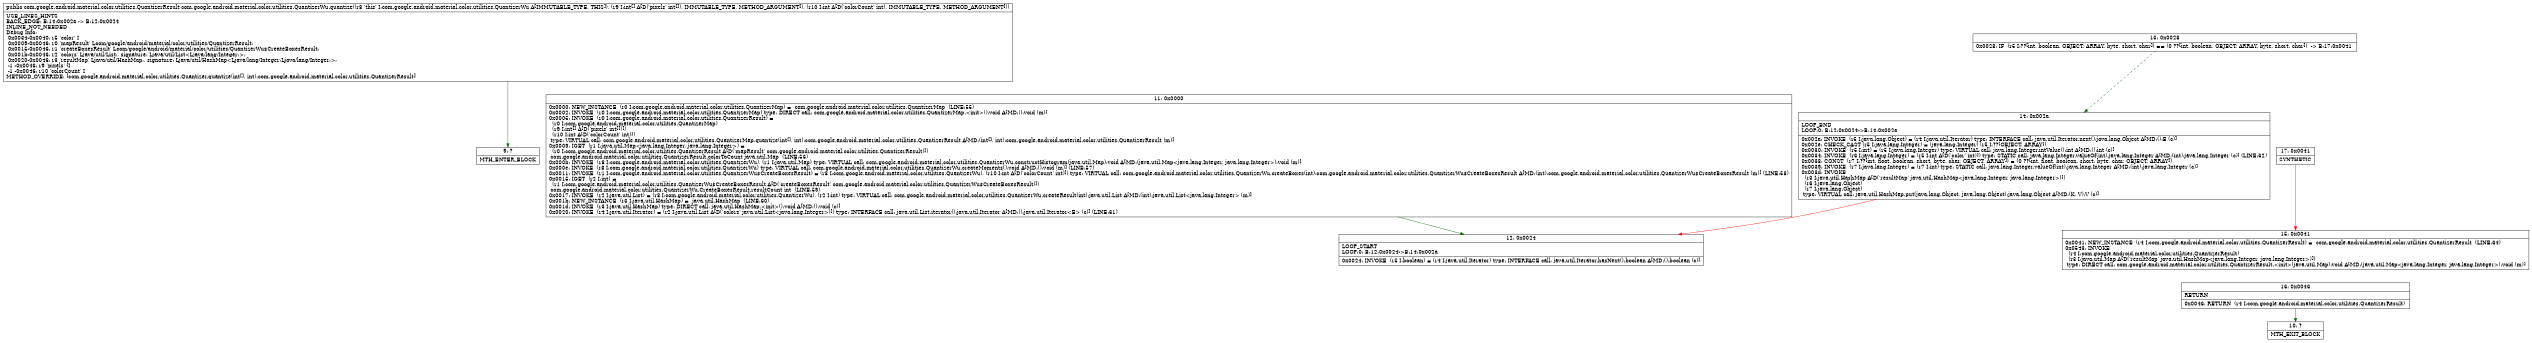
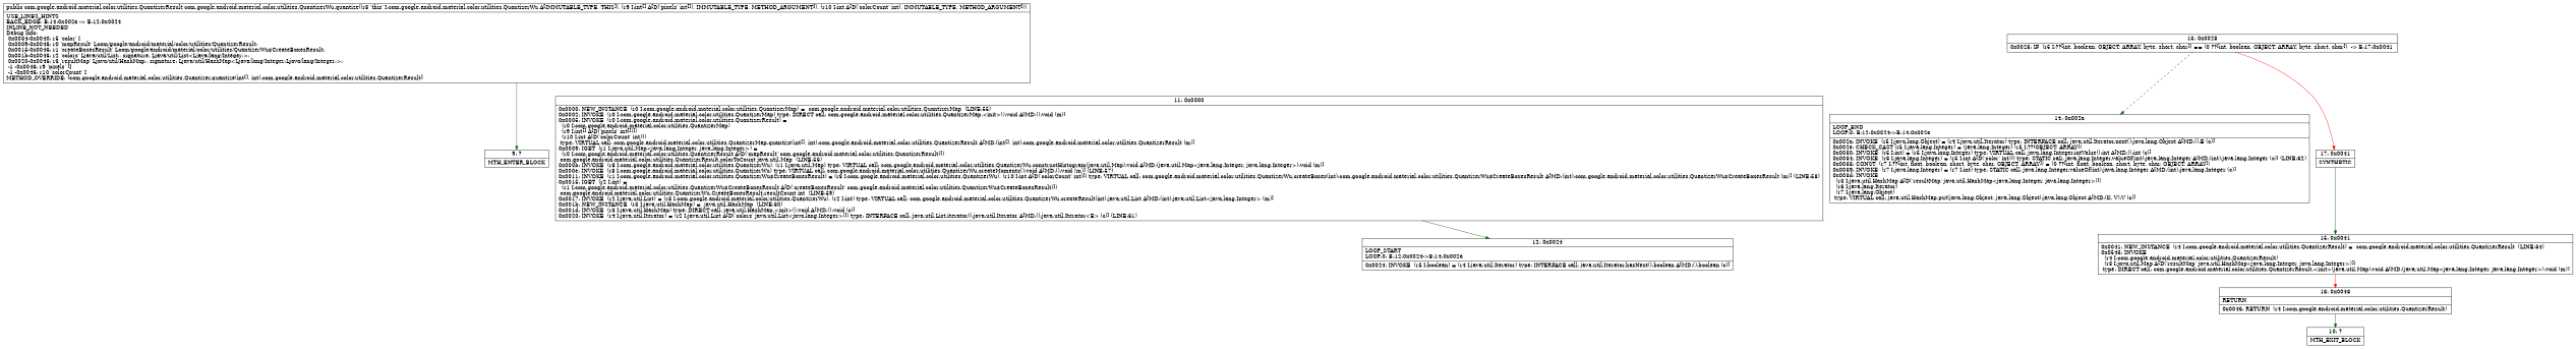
  digraph {
    node [shape=record]
    edge [color=darkgreen]
    n1 [label="{9\:\ ?|MTH_ENTER_BLOCK\l}"]
    n2 [label="{11\:\ 0x0000|0x0000: NEW_INSTANCE  (r0 I:com.google.android.material.color.utilities.QuantizerMap) =  com.google.android.material.color.utilities.QuantizerMap  (LINE:55)\l0x0002: INVOKE  (r0 I:com.google.android.material.color.utilities.QuantizerMap) type: DIRECT call: com.google.android.material.color.utilities.QuantizerMap.\<init\>():void A[MD:():void (m)]\l0x0005: INVOKE  (r0 I:com.google.android.material.color.utilities.QuantizerResult) = \l  (r0 I:com.google.android.material.color.utilities.QuantizerMap)\l  (r9 I:int[] A[D('pixels' int[])])\l  (r10 I:int A[D('colorCount' int)])\l type: VIRTUAL call: com.google.android.material.color.utilities.QuantizerMap.quantize(int[], int):com.google.android.material.color.utilities.QuantizerResult A[MD:(int[], int):com.google.android.material.color.utilities.QuantizerResult (m)]\l0x0009: IGET  (r1 I:java.util.Map\<java.lang.Integer, java.lang.Integer\>) = \l  (r0 I:com.google.android.material.color.utilities.QuantizerResult A[D('mapResult' com.google.android.material.color.utilities.QuantizerResult)])\l com.google.android.material.color.utilities.QuantizerResult.colorToCount java.util.Map  (LINE:56)\l0x000b: INVOKE  (r8 I:com.google.android.material.color.utilities.QuantizerWu), (r1 I:java.util.Map) type: VIRTUAL call: com.google.android.material.color.utilities.QuantizerWu.constructHistogram(java.util.Map):void A[MD:(java.util.Map\<java.lang.Integer, java.lang.Integer\>):void (m)]\l0x000e: INVOKE  (r8 I:com.google.android.material.color.utilities.QuantizerWu) type: VIRTUAL call: com.google.android.material.color.utilities.QuantizerWu.createMoments():void A[MD:():void (m)] (LINE:57)\l0x0011: INVOKE  (r1 I:com.google.android.material.color.utilities.QuantizerWu$CreateBoxesResult) = (r8 I:com.google.android.material.color.utilities.QuantizerWu), (r10 I:int A[D('colorCount' int)]) type: VIRTUAL call: com.google.android.material.color.utilities.QuantizerWu.createBoxes(int):com.google.android.material.color.utilities.QuantizerWu$CreateBoxesResult A[MD:(int):com.google.android.material.color.utilities.QuantizerWu$CreateBoxesResult (m)] (LINE:58)\l0x0015: IGET  (r2 I:int) = \l  (r1 I:com.google.android.material.color.utilities.QuantizerWu$CreateBoxesResult A[D('createBoxesResult' com.google.android.material.color.utilities.QuantizerWu$CreateBoxesResult)])\l com.google.android.material.color.utilities.QuantizerWu.CreateBoxesResult.resultCount int  (LINE:59)\l0x0017: INVOKE  (r2 I:java.util.List) = (r8 I:com.google.android.material.color.utilities.QuantizerWu), (r2 I:int) type: VIRTUAL call: com.google.android.material.color.utilities.QuantizerWu.createResult(int):java.util.List A[MD:(int):java.util.List\<java.lang.Integer\> (m)]\l0x001b: NEW_INSTANCE  (r3 I:java.util.HashMap) =  java.util.HashMap  (LINE:60)\l0x001d: INVOKE  (r3 I:java.util.HashMap) type: DIRECT call: java.util.HashMap.\<init\>():void A[MD:():void (c)]\l0x0020: INVOKE  (r4 I:java.util.Iterator) = (r2 I:java.util.List A[D('colors' java.util.List\<java.lang.Integer\>)]) type: INTERFACE call: java.util.List.iterator():java.util.Iterator A[MD:():java.util.Iterator\<E\> (c)] (LINE:61)\l}"]
    n3 [label="{12\:\ 0x0024|LOOP_START\lLOOP:0: B:12:0x0024\-\>B:14:0x002a\l|0x0024: INVOKE  (r5 I:boolean) = (r4 I:java.util.Iterator) type: INTERFACE call: java.util.Iterator.hasNext():boolean A[MD:():boolean (c)]\l}"]
    n4 [label="{13\:\ 0x0028|0x0028: IF  (r5 I:??[int, boolean, OBJECT, ARRAY, byte, short, char]) == (0 ??[int, boolean, OBJECT, ARRAY, byte, short, char])  \-\> B:17:0x0041 \l}"]
-   n5 [label="{14\:\ 0x002a|LOOP_END\lLOOP:0: B:12:0x0024\-\>B:14:0x002a\l|0x002a: INVOKE  (r5 I:java.lang.Object) = (r4 I:java.util.Iterator) type: INTERFACE call: java.util.Iterator.next():java.lang.Object A[MD:():E (c)]\l0x002e: CHECK_CAST (r5 I:java.lang.Integer) = (java.lang.Integer) (r5 I:??[OBJECT, ARRAY]) \l0x0030: INVOKE  (r5 I:int) = (r5 I:java.lang.Integer) type: VIRTUAL call: java.lang.Integer.intValue():int A[MD:():int (c)]\l0x0034: INVOKE  (r6 I:java.lang.Integer) = (r5 I:int A[D('color' int)]) type: STATIC call: java.lang.Integer.valueOf(int):java.lang.Integer A[MD:(int):java.lang.Integer (c)] (LINE:62)\l0x0038: CONST  (r7 I:??[int, float, boolean, short, byte, char, OBJECT, ARRAY]) = (0 ??[int, float, boolean, short, byte, char, OBJECT, ARRAY]) \l0x0039: INVOKE  (r7 I:java.lang.Integer) = (r7 I:int) type: STATIC call: java.lang.Integer.valueOf(int):java.lang.Integer A[MD:(int):java.lang.Integer (c)]\l0x003d: INVOKE  \l  (r3 I:java.util.HashMap A[D('resultMap' java.util.HashMap\<java.lang.Integer, java.lang.Integer\>)])\l  (r6 I:java.lang.Object)\l  (r7 I:java.lang.Object)\l type: VIRTUAL call: java.util.HashMap.put(java.lang.Object, java.lang.Object):java.lang.Object A[MD:(K, V):V (c)]\l}"]
+   n5 [label="{14\:\ 0x002a|LOOP_END\lLOOP:0: B:12:0x0024\-\>B:14:0x002a\l|0x002a: INVOKE  (r5 I:java.lang.Object) = (r4 I:java.util.Iterator) type: INTERFACE call: java.util.Iterator.next():java.lang.Object A[MD:():E (c)]\l0x002e: CHECK_CAST (r5 I:java.lang.Integer) = (java.lang.Integer) (r5 I:??[OBJECT, ARRAY]) \l0x0030: INVOKE  (r5 I:int) = (r5 I:java.lang.Integer) type: VIRTUAL call: java.lang.Integer.intValue():int A[MD:():int (c)]\l0x0034: INVOKE  (r6 I:java.lang.Integer) = (r5 I:int A[D('color' int)]) type: STATIC call: java.lang.Integer.valueOf(int):java.lang.Integer A[MD:(int):java.lang.Integer (c)] (LINE:62)\l0x0038: CONST  (r7 I:??[int, float, boolean, short, byte, char, OBJECT, ARRAY]) = (0 ??[int, float, boolean, short, byte, char, OBJECT, ARRAY]) \l0x0039: INVOKE  (r7 I:java.lang.Integer) = (r7 I:int) type: STATIC call: java.lang.Integer.valueOf(int):java.lang.Integer A[MD:(int):java.lang.Integer (c)]\l0x003d: INVOKE  \l  (r3 I:java.util.HashMap A[D('resultMap' java.util.HashMap\<java.lang.Integer, java.lang.Integer\>)])\l  (r6 I:java.lang.Iterator)\l  (r7 I:java.lang.Object)\l type: VIRTUAL call: java.util.HashMap.put(java.lang.Object, java.lang.Object):java.lang.Object A[MD:(K, V):V (c)]\l}"]
    n6 [label="{17\:\ 0x0041|SYNTHETIC\l}"]
    n7 [label="{15\:\ 0x0041|0x0041: NEW_INSTANCE  (r4 I:com.google.android.material.color.utilities.QuantizerResult) =  com.google.android.material.color.utilities.QuantizerResult  (LINE:64)\l0x0543: INVOKE  \l  (r4 I:com.google.android.material.color.utilities.QuantizerResult)\l  (r3 I:java.util.Map A[D('resultMap' java.util.HashMap\<java.lang.Integer, java.lang.Integer\>)])\l type: DIRECT call: com.google.android.material.color.utilities.QuantizerResult.\<init\>(java.util.Map):void A[MD:(java.util.Map\<java.lang.Integer, java.lang.Integer\>):void (m)]\l}"]
    n8 [label="{16\:\ 0x0046|RETURN\l|0x0046: RETURN  (r4 I:com.google.android.material.color.utilities.QuantizerResult) \l}"]
    n9 [label="{10\:\ ?|MTH_EXIT_BLOCK\l}"]
    n10 [label="{public com.google.android.material.color.utilities.QuantizerResult com.google.android.material.color.utilities.QuantizerWu.quantize((r8 'this' I:com.google.android.material.color.utilities.QuantizerWu A[IMMUTABLE_TYPE, THIS]), (r9 I:int[] A[D('pixels' int[]), IMMUTABLE_TYPE, METHOD_ARGUMENT]), (r10 I:int A[D('colorCount' int), IMMUTABLE_TYPE, METHOD_ARGUMENT]))  | USE_LINES_HINTS\lBACK_EDGE: B:14:0x002a \-\> B:12:0x0024\lINLINE_NOT_NEEDED\lDebug Info:\l  0x0034\-0x0040: r5 'color' I\l  0x0009\-0x0046: r0 'mapResult' Lcom\/google\/android\/material\/color\/utilities\/QuantizerResult;\l  0x0015\-0x0046: r1 'createBoxesResult' Lcom\/google\/android\/material\/color\/utilities\/QuantizerWu$CreateBoxesResult;\l  0x001b\-0x0046: r2 'colors' Ljava\/util\/List;, signature: Ljava\/util\/List\<Ljava\/lang\/Integer;\>;\l  0x0020\-0x0046: r3 'resultMap' Ljava\/util\/HashMap;, signature: Ljava\/util\/HashMap\<Ljava\/lang\/Integer;Ljava\/lang\/Integer;\>;\l  \-1 \-0x0046: r9 'pixels' [I\l  \-1 \-0x0046: r10 'colorCount' I\lMETHOD_OVERRIDE: [com.google.android.material.color.utilities.Quantizer.quantize(int[], int):com.google.android.material.color.utilities.QuantizerResult]\l}"]
    n2 -> n3
    n4 -> n5 [style=dashed]
-   n5 -> n3 [color=red]
-   n6 -> n7 [color=red]
+   n4 -> n6 [color=red]
+   n6 -> n7
+   n7 -> n8 [color=red]
    n8 -> n9
    n10 -> n1
  }
